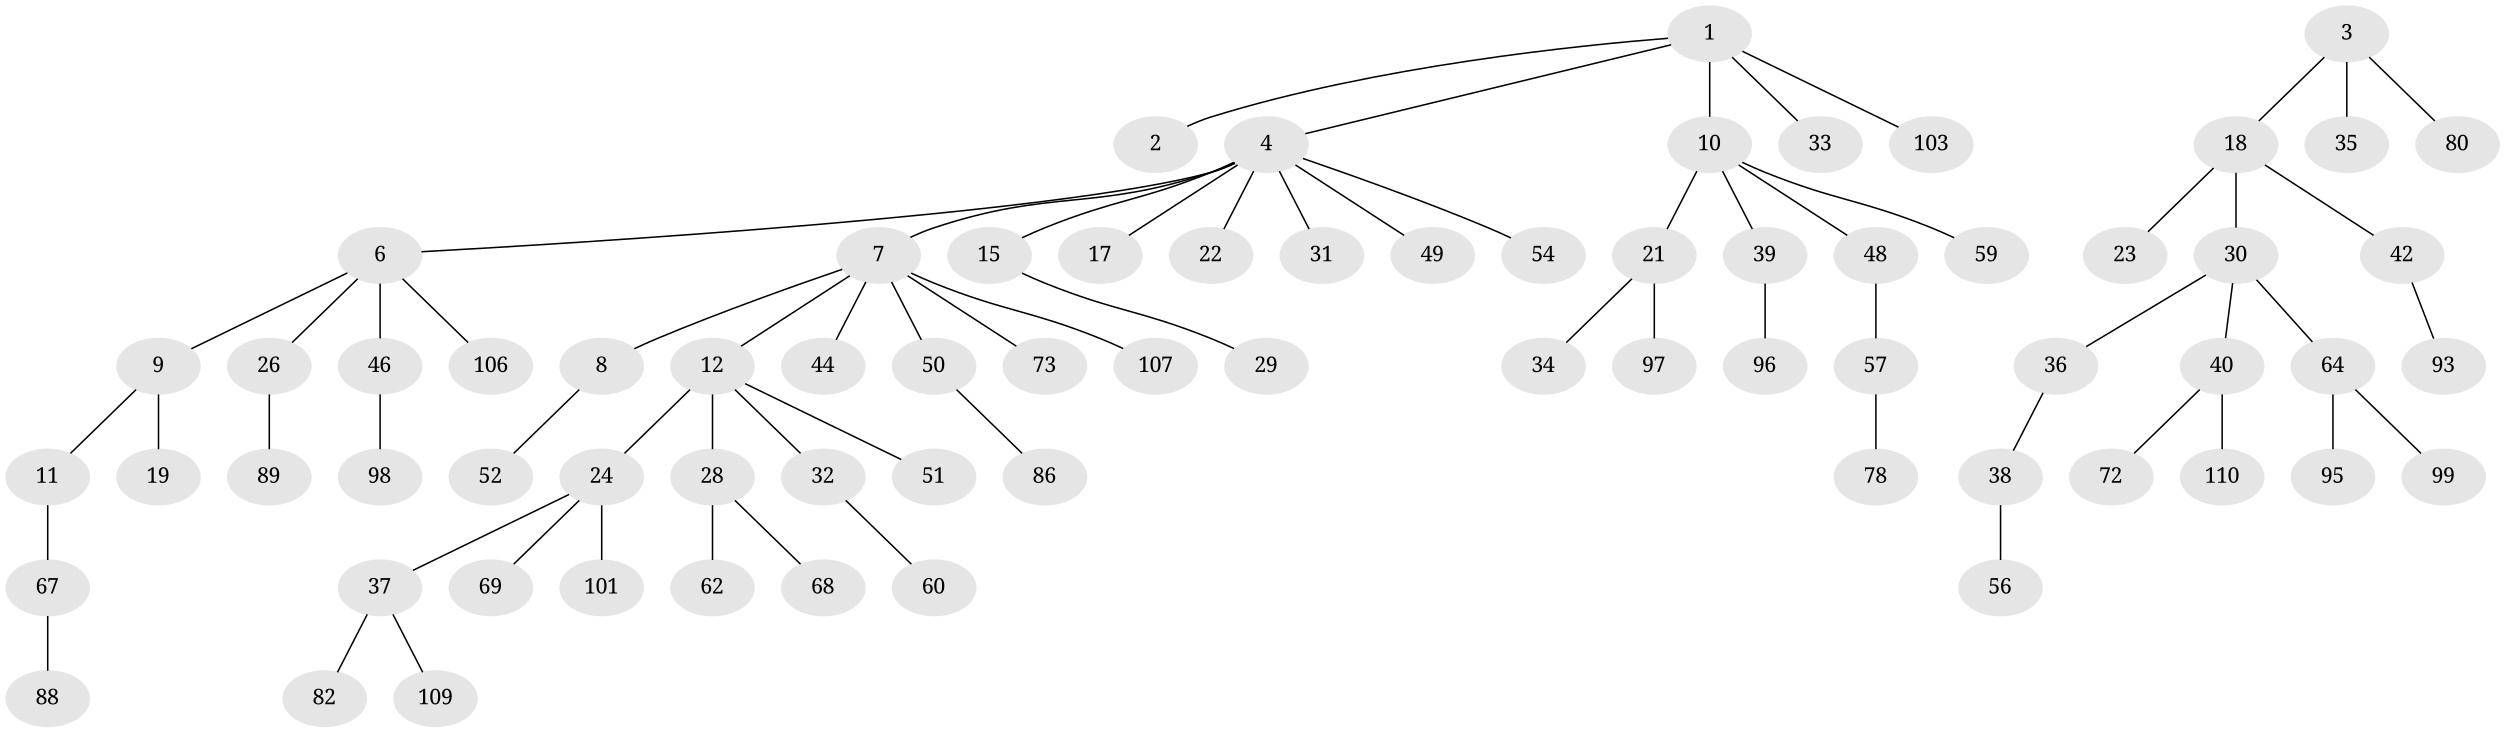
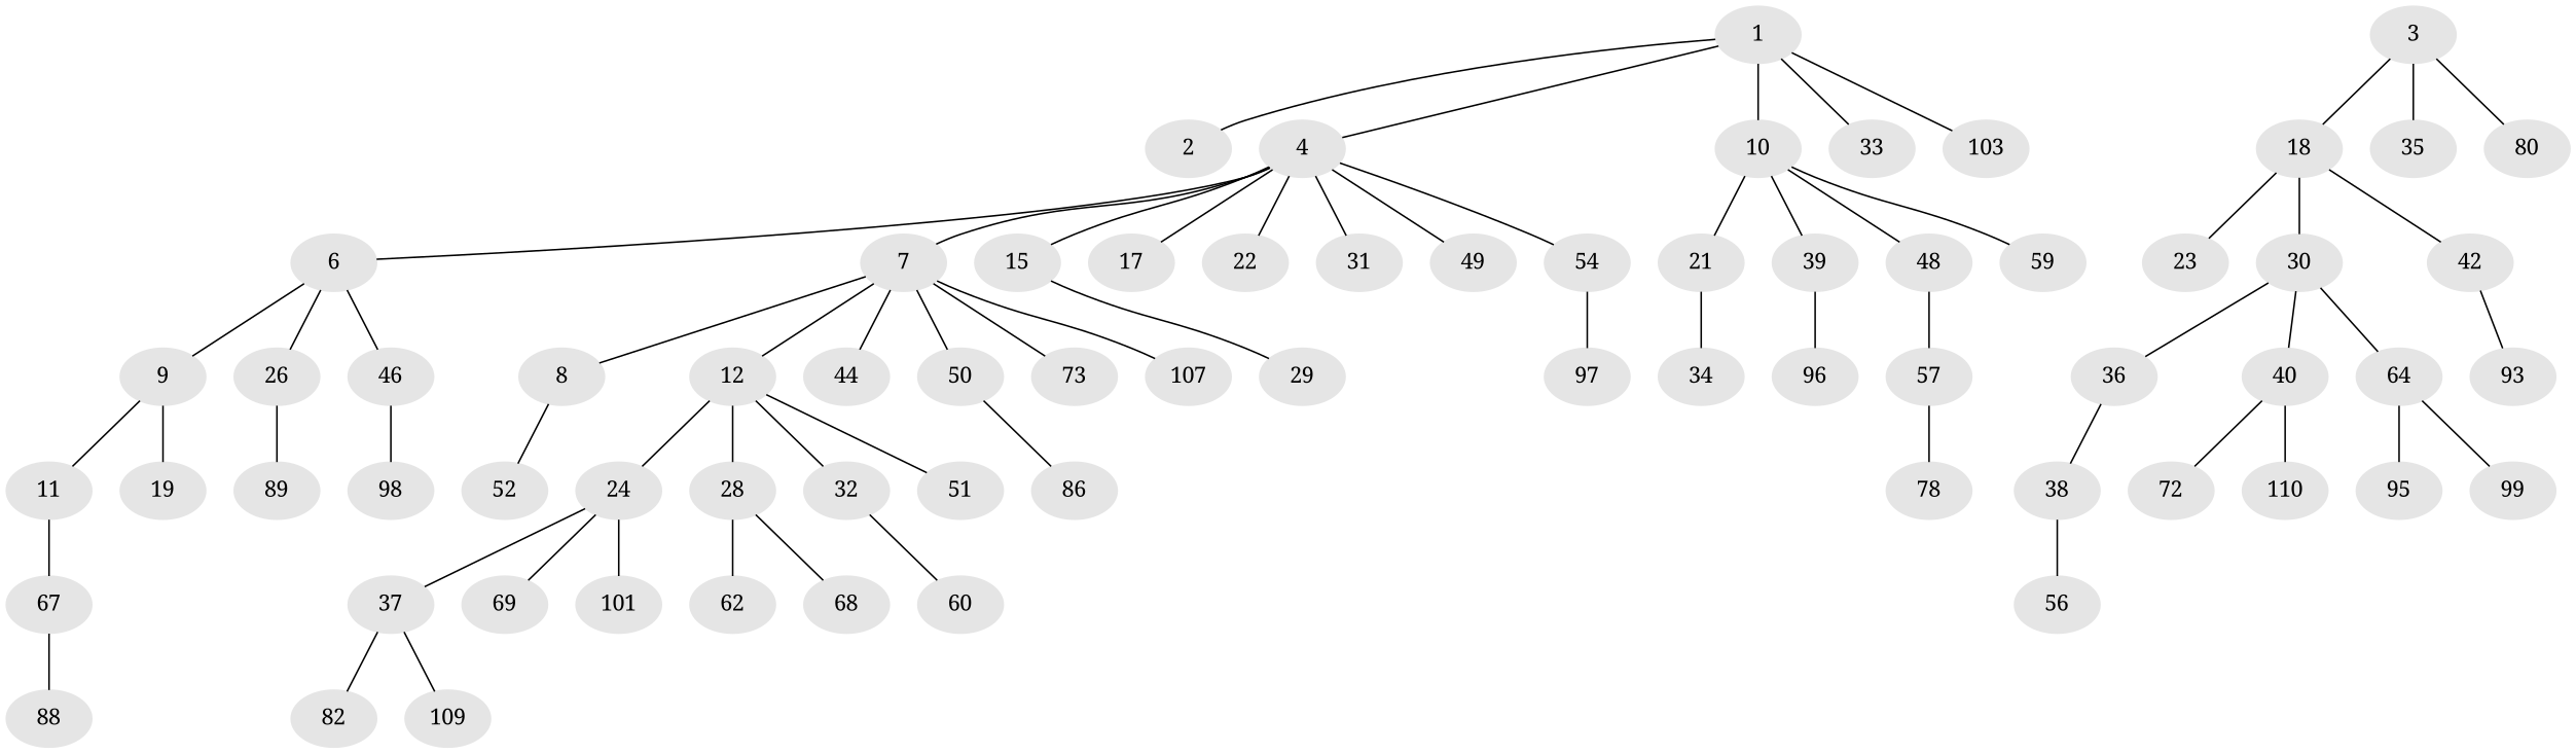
  graph {
    fontname="Noto Serif"
    node [color=gray90 fontname="Noto Serif" style=filled]
    edge [fontname="Noto Serif"]
    1 [super="+27"]
    2
    4 [super="+5"]
    10 [super="+14"]
    33
    103
    6 [super="+45"]
    7 [super="+41"]
    15 [super="+63"]
    17 [super="+25"]
    22
    31 [super="+55"]
    49
    54
    21 [super="+104"]
    39 [super="+76"]
    48
    59 [super="+105"]
    3 [super="+20"]
    18 [super="+91"]
    35
    80
    23 [super="+43"]
    30 [super="+47"]
    42 [super="+82"]
    9
    26 [super="+85"]
    46 [super="+94"]
-   106
    8 [super="+13"]
    12 [super="+16"]
    44
    50 [super="+83"]
    73
    107
    29
    11 [super="+108"]
    19
    89
    98
    52
    24 [super="+100"]
    28 [super="+58"]
    32 [super="+53"]
    51 [super="+81"]
    86
    67 [super="+71"]
    34 [super="+61"]
    97
    96
    57 [super="+75"]
    88
    37 [super="+74"]
    69
    101
    62
    68 [super="+77"]
    60 [super="+79"]
    36 [super="+70"]
    40 [super="+66"]
    64 [super="+84"]
    93
    n63 [label=82 super="+102"]
    109
    38
    72
    110
    95
    99
    56 [super="+65"]
    78
    1 -- 2
    1 -- 4
    1 -- 10
    1 -- 33
    1 -- 103
    4 -- 6
    4 -- 7
    4 -- 15
    4 -- 17
    4 -- 22
    4 -- 31
    4 -- 49
    4 -- 54
    10 -- 21
    10 -- 39
    10 -- 48
    10 -- 59
    6 -- 9
    6 -- 26
    6 -- 46
-   6 -- 106
    7 -- 8
    7 -- 12
    7 -- 44
    7 -- 50
    7 -- 73
    7 -- 107
    15 -- 29
    21 -- 34
-   21 -- 97
+   54 -- 97
    39 -- 96
    48 -- 57
    3 -- 18
    3 -- 35
    3 -- 80
    18 -- 23
    18 -- 30
    18 -- 42
    30 -- 36
    30 -- 40
    30 -- 64
    42 -- 93
    9 -- 11
    9 -- 19
    26 -- 89
    46 -- 98
    8 -- 52
    12 -- 24
    12 -- 28
    12 -- 32
    12 -- 51
    50 -- 86
    11 -- 67
    24 -- 37
    24 -- 69
    24 -- 101
    28 -- 62
    28 -- 68
    32 -- 60
    67 -- 88
    57 -- 78
    37 -- n63
    37 -- 109
    36 -- 38
    40 -- 72
    40 -- 110
    64 -- 95
    64 -- 99
    38 -- 56
  }
